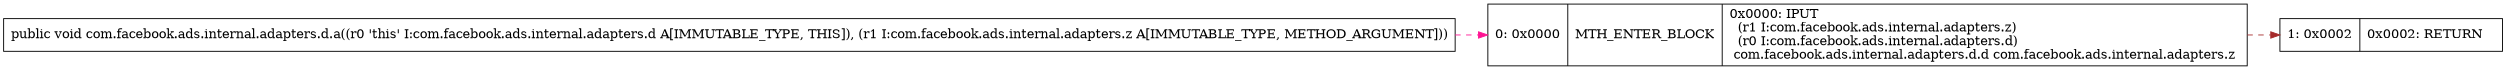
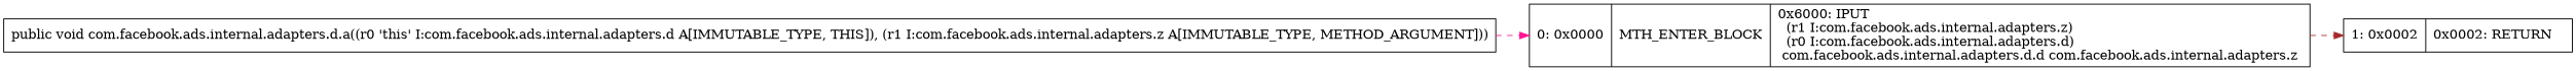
  digraph {
    rankdir=LR
    node [shape=record]
    edge [style=dashed]
-   n1 [label="{0\:\ 0x0000|MTH_ENTER_BLOCK\l|0x0000: IPUT  \l  (r1 I:com.facebook.ads.internal.adapters.z)\l  (r0 I:com.facebook.ads.internal.adapters.d)\l com.facebook.ads.internal.adapters.d.d com.facebook.ads.internal.adapters.z \l}"]
+   n1 [label="{0\:\ 0x0000|MTH_ENTER_BLOCK\l|0x6000: IPUT  \l  (r1 I:com.facebook.ads.internal.adapters.z)\l  (r0 I:com.facebook.ads.internal.adapters.d)\l com.facebook.ads.internal.adapters.d.d com.facebook.ads.internal.adapters.z \l}"]
    n2 [label="{1\:\ 0x0002|0x0002: RETURN   \l}"]
    n3 [label="{public void com.facebook.ads.internal.adapters.d.a((r0 'this' I:com.facebook.ads.internal.adapters.d A[IMMUTABLE_TYPE, THIS]), (r1 I:com.facebook.ads.internal.adapters.z A[IMMUTABLE_TYPE, METHOD_ARGUMENT])) }"]
    n1 -> n2 [color=brown]
    n3 -> n1 [color=deeppink]
  }
